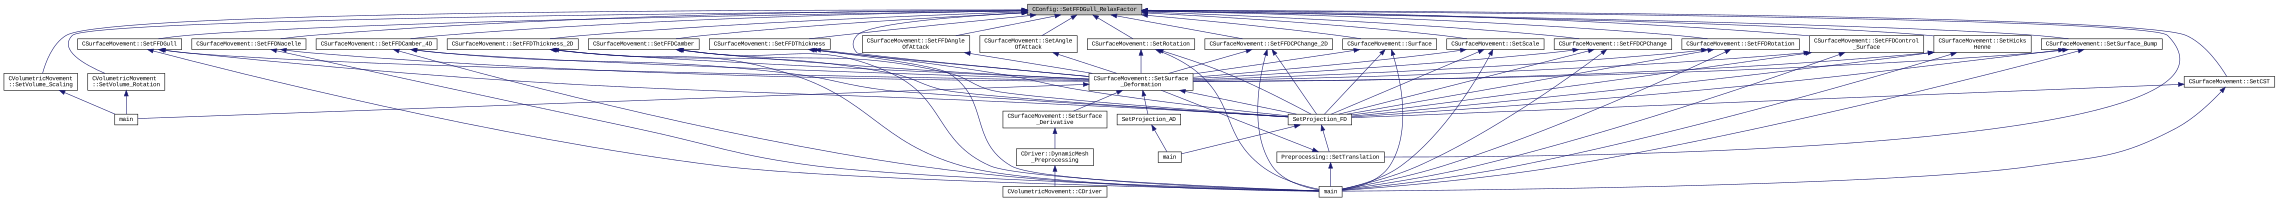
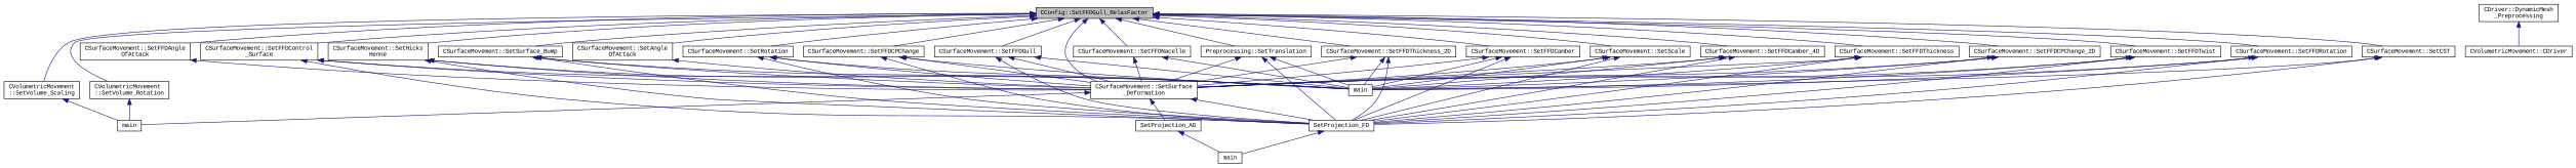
  digraph {
    fontname="Liberation Mono"
    rankdir=TB
    node [color=black fillcolor=white fontname="Liberation Mono" fontsize=10 shape=record style=filled]
    edge [color=midnightblue dir=back fontname="Liberation Mono" fontsize=10 labelfontname=Helvetica labelfontsize=10 style=solid]
    n1 [fillcolor=grey75 fontcolor=black height=0.2 label="CConfig::SetFFDGull_RelaxFactor" width=0.4]
    n2 [height=0.2 label="CVolumetricMovement\l::SetVolume_Scaling" width=0.4]
    n3 [height=0.2 label="CVolumetricMovement\l::SetVolume_Rotation" width=0.4]
    n4 [height=0.2 label="CSurfaceMovement::SetSurface\l_Deformation" width=0.4]
    n5 [height=0.2 label="CSurfaceMovement::SetFFDCPChange_2D" width=0.4]
    n6 [height=0.2 label="CSurfaceMovement::SetFFDCPChange" width=0.4]
    n7 [height=0.2 label="CSurfaceMovement::SetFFDGull" width=0.4]
    n8 [height=0.2 label="CSurfaceMovement::SetFFDNacelle" width=0.4]
    n9 [height=0.2 label="CSurfaceMovement::SetFFDCamber_4D" width=0.4]
    n10 [height=0.2 label="CSurfaceMovement::SetFFDThickness_2D" width=0.4]
    n11 [height=0.2 label="CSurfaceMovement::SetFFDCamber" width=0.4]
    n12 [height=0.2 label="CSurfaceMovement::SetFFDAngle\lOfAttack" width=0.4]
    n13 [height=0.2 label="CSurfaceMovement::SetFFDThickness" width=0.4]
-   n14 [height=0.2 label="CSurfaceMovement::Surface" width=0.4]
+   n14 [height=0.2 label="CSurfaceMovement::SetFFDTwist" width=0.4]
    n15 [height=0.2 label="CSurfaceMovement::SetFFDRotation" width=0.4]
    n16 [height=0.2 label="CSurfaceMovement::SetFFDControl\l_Surface" width=0.4]
    n17 [height=0.2 label="CSurfaceMovement::SetAngle\lOfAttack" width=0.4]
    n18 [height=0.2 label="CSurfaceMovement::SetHicks\lHenne" width=0.4]
    n19 [height=0.2 label="CSurfaceMovement::SetSurface_Bump" width=0.4]
    n20 [height=0.2 label="CSurfaceMovement::SetCST" width=0.4]
    n21 [height=0.2 label="CSurfaceMovement::SetRotation" width=0.4]
    n22 [height=0.2 label="Preprocessing::SetTranslation" width=0.4]
    n23 [height=0.2 label="CSurfaceMovement::SetScale" width=0.4]
    n24 [height=0.2 label=main width=0.4]
-   n25 [height=0.2 label="CSurfaceMovement::SetSurface\l_Derivative" width=0.4]
    n26 [height=0.2 label=SetProjection_AD width=0.4]
    n27 [height=0.2 label=SetProjection_FD width=0.4]
    n28 [height=0.2 label=main width=0.4]
    n29 [height=0.2 label="CDriver::DynamicMesh\l_Preprocessing" width=0.4]
    n30 [height=0.2 label=main width=0.4]
    n31 [height=0.2 label="CVolumetricMovement::CDriver" width=0.4]
    n1 -> n2
    n1 -> n3
    n1 -> n4
    n1 -> n5
    n1 -> n6
    n1 -> n7
    n1 -> n8
    n1 -> n9
    n1 -> n10
    n1 -> n11
    n1 -> n12
    n1 -> n13
    n1 -> n14
    n1 -> n15
    n1 -> n16
    n1 -> n17
    n1 -> n18
    n1 -> n19
    n1 -> n20
    n1 -> n21
    n1 -> n22
    n1 -> n23
    n2 -> n24
    n3 -> n24
    n4 -> n24
-   n4 -> n25
    n4 -> n26
    n4 -> n27
    n5 -> n4
    n5 -> n27
    n5 -> n28
    n6 -> n4
    n6 -> n27
    n6 -> n28
    n7 -> n4
    n7 -> n27
    n7 -> n28
    n8 -> n4
    n8 -> n28
    n9 -> n4
    n9 -> n27
    n9 -> n28
    n10 -> n4
    n10 -> n27
    n10 -> n28
    n11 -> n4
    n11 -> n27
    n11 -> n28
    n12 -> n4
    n13 -> n4
    n13 -> n27
    n13 -> n28
    n14 -> n4
    n14 -> n27
    n14 -> n28
    n15 -> n4
    n15 -> n27
    n15 -> n28
    n16 -> n4
    n16 -> n27
    n16 -> n28
    n17 -> n4
    n18 -> n4
    n18 -> n27
    n18 -> n28
    n19 -> n4
    n19 -> n27
    n19 -> n28
    n20 -> n27
    n20 -> n28
    n21 -> n4
    n21 -> n27
    n21 -> n28
    n22 -> n4
-   n27 -> n22
+   n22 -> n27
    n22 -> n28
    n23 -> n4
    n23 -> n27
    n23 -> n28
-   n25 -> n29
    n26 -> n30
    n27 -> n30
    n29 -> n31
  }
